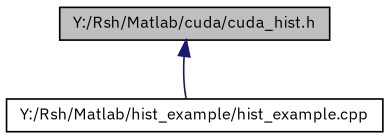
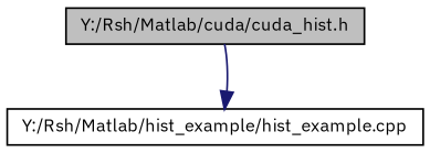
  digraph {
    fontname="IBM Plex Sans"
    node [color=black fontname="IBM Plex Sans" fontsize=10 shape=record]
    n1 [fillcolor=grey75 fontcolor=black height=0.2 label="Y:/Rsh/Matlab/cuda/cuda_hist.h" style=filled width=0.4]
    n2 [height=0.2 label="Y:/Rsh/Matlab/hist_example/hist_example.cpp" width=0.4]
-   n1 -> n2 [color=midnightblue dir=back fontname="IBM Plex Sans" fontsize=10 labelfontname=FreeSans labelfontsize=10 style=solid]
+   n2 -> n1 [color=midnightblue dir=back fontname="IBM Plex Sans" fontsize=10 labelfontname=FreeSans labelfontsize=10 style=solid]
  }
